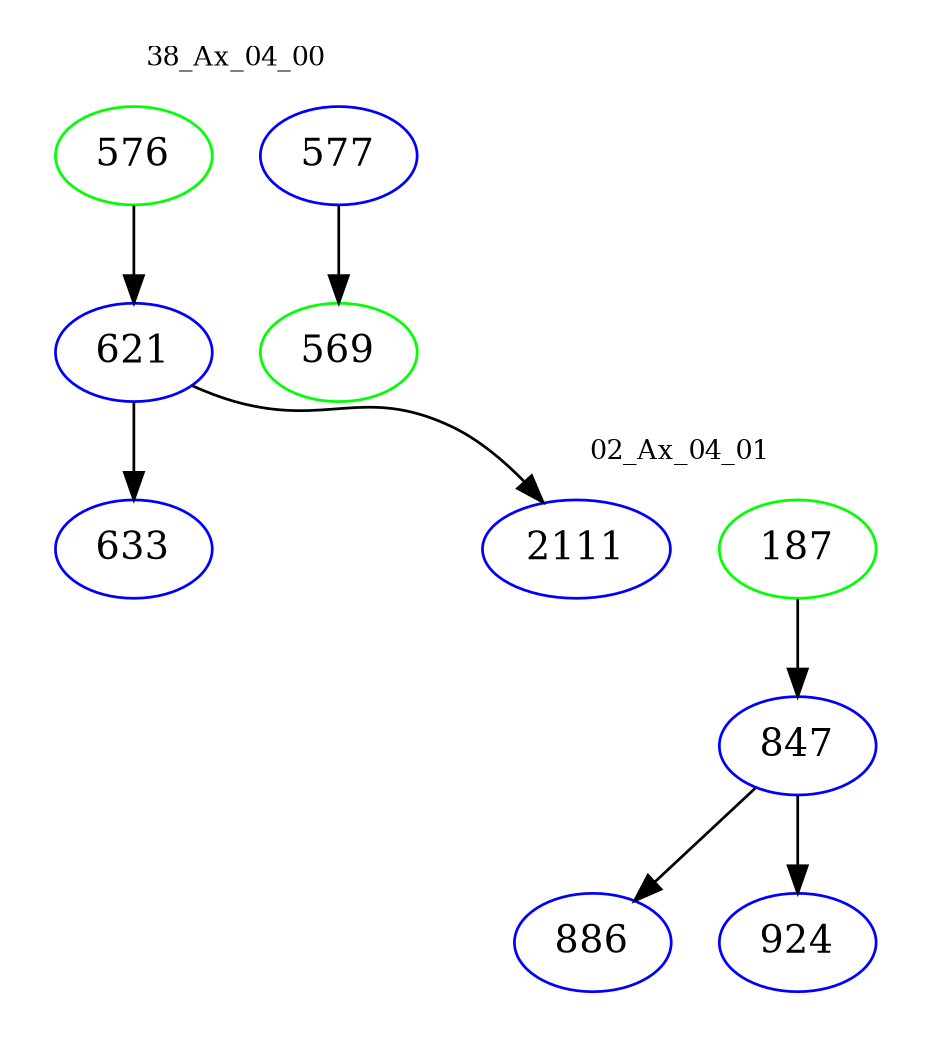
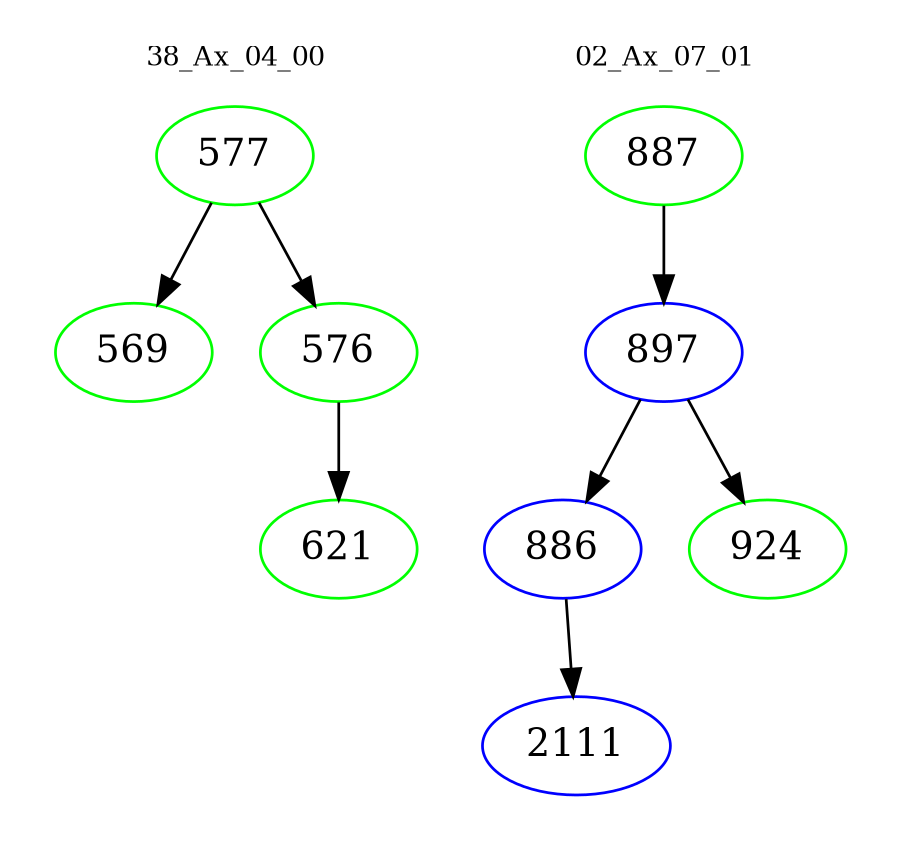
  digraph {
    node [color=blue]
    edge [color=black]
-   n1 [label=577]
+   n1 [color=green label=577]
    n2 [color=green label=569]
-   n3 [label=621]
+   n3 [color=green label=621]
    n4 [color=green label=576]
-   n5 [label=633]
-   n6 [label=847]
+   n6 [label=897]
    n7 [label=886]
-   n8 [label=924]
-   n9 [color=green label=187]
+   n8 [color=green label=924]
+   n9 [color=green label=887]
    n10 [label=2111]
    subgraph cluster_1 {
      color=white
      fontsize=10
      label="38_Ax_04_00"
      n1
      n2
      n3
      n4
-     n5
    }
    subgraph cluster_2 {
      color=white
      fontsize=10
-     label="02_Ax_04_01"
+     label="02_Ax_07_01"
      n6
      n7
      n8
      n9
      n10
    }
    n1 -> n2
-   n3 -> n5
+   n1 -> n4
    n4 -> n3
    n6 -> n7
    n6 -> n8
-   n3 -> n10
+   n7 -> n10
    n9 -> n6
  }
